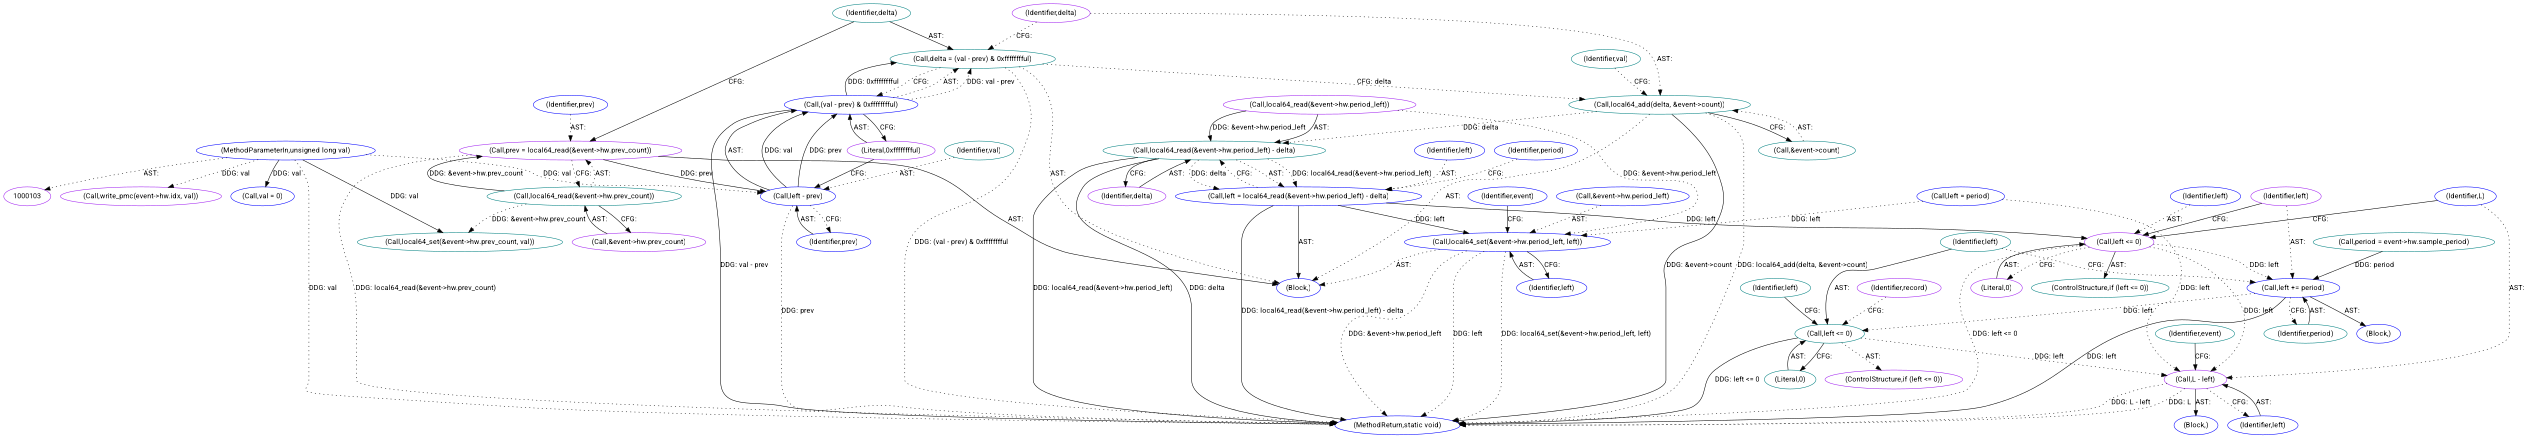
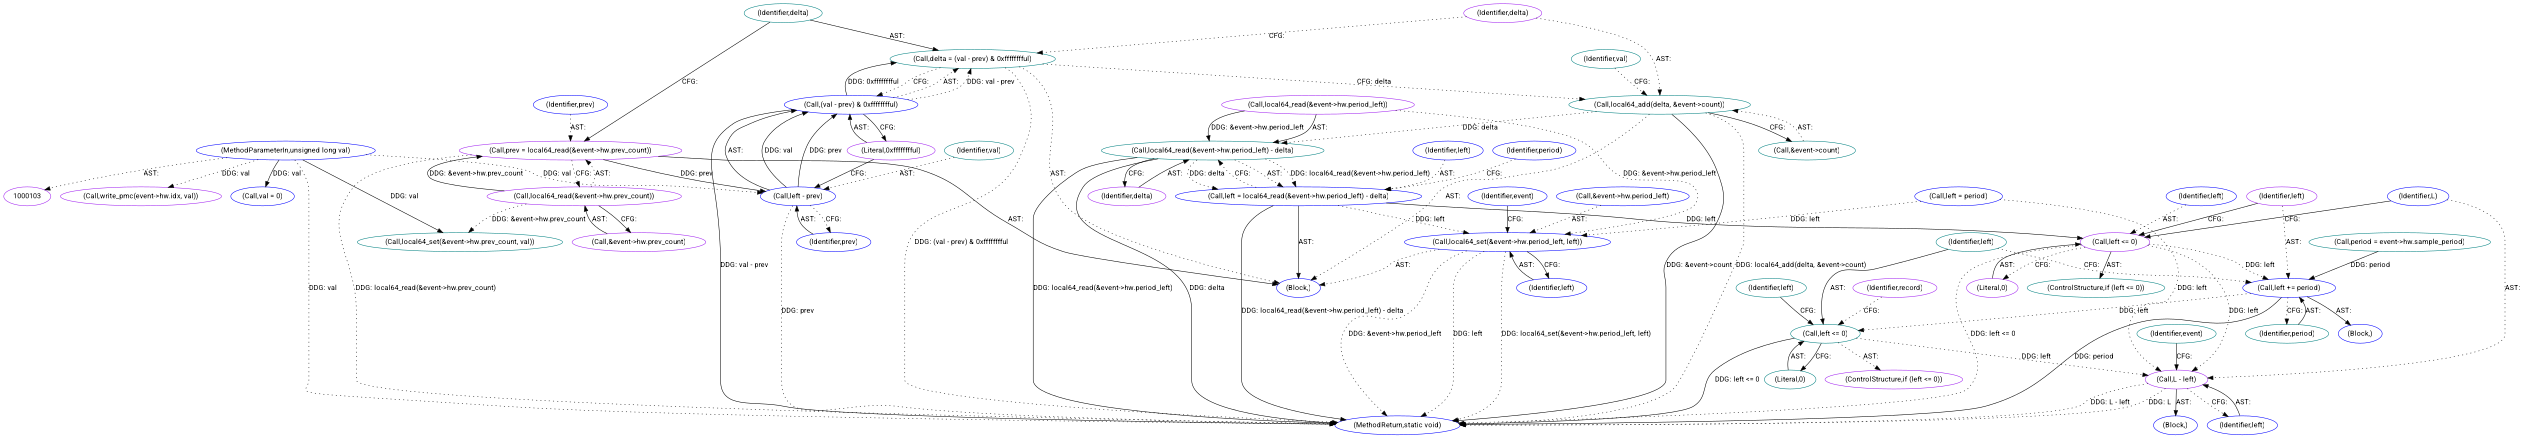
  digraph {
    fontname=Roboto
    node [color=blue fontname=Roboto]
    edge [fontname=Roboto style=dotted]
    n1 [color=teal label="(Call,delta = (val - prev) & 0xfffffffful)"]
    n2 [label="(Call,(val - prev) & 0xfffffffful)"]
    n3 [color=teal label="(Call,local64_add(delta, &event->count))"]
    n4 [label="(Block,)"]
    n5 [label="(MethodReturn,static void)"]
    n6 [color=purple label="(Literal,0xfffffffful)"]
    n7 [color=teal label="(Call,local64_read(&event->hw.period_left) - delta)"]
    n8 [color=teal label="(Call,&event->count)"]
    n9 [label="(Call,left - prev)"]
    n10 [label="(Identifier,prev)"]
    n11 [label="(MethodParameterIn,unsigned long val)"]
    n12 [color=purple label="(Call,write_pmc(event->hw.idx, val))"]
    n13 [label="(Call,val = 0)"]
    n14 [color=teal label="(Call,local64_set(&event->hw.prev_count, val))"]
    1000103 [color=purple]
    n16 [color=purple label="(Call,prev = local64_read(&event->hw.prev_count))"]
-   n17 [color=teal label="(Call,local64_read(&event->hw.prev_count))"]
+   n17 [color=purple label="(Call,local64_read(&event->hw.prev_count))"]
    n18 [color=purple label="(Call,&event->hw.prev_count)"]
    n19 [label="(Call,left = local64_read(&event->hw.period_left) - delta)"]
    n20 [color=purple label="(Identifier,delta)"]
    n21 [color=purple label="(Call,left <= 0)"]
    n22 [label="(Call,local64_set(&event->hw.period_left, left))"]
    n23 [label="(Call,left += period)"]
    n24 [color=purple label="(Call,L - left)"]
    n25 [color=purple label="(Literal,0)"]
    n26 [color=teal label="(ControlStructure,if (left <= 0))"]
    n27 [label="(Identifier,left)"]
    n28 [color=teal label="(Call,left <= 0)"]
    n29 [color=teal label="(Identifier,period)"]
    n30 [label="(Block,)"]
    n31 [label="(Identifier,left)"]
    n32 [label="(Block,)"]
    n33 [color=purple label="(ControlStructure,if (left <= 0))"]
    n34 [color=teal label="(Literal,0)"]
    n35 [label="(Identifier,left)"]
    n36 [label="(Identifier,period)"]
    n37 [label="(Identifier,event)"]
    n38 [color=purple label="(Identifier,left)"]
    n39 [color=purple label="(Identifier,record)"]
    n40 [color=teal label="(Identifier,left)"]
    n41 [label="(Identifier,left)"]
    n42 [label="(Call,&event->hw.period_left)"]
    n43 [label="(Identifier,prev)"]
    n44 [color=teal label="(Call,period = event->hw.sample_period)"]
    n45 [color=teal label="(Identifier,delta)"]
    n46 [color=teal label="(Identifier,val)"]
    n47 [label="(Call,left = period)"]
    n48 [color=teal label="(Identifier,event)"]
    n49 [color=teal label="(Identifier,val)"]
    n50 [color=teal label="(Identifier,left)"]
    n51 [color=purple label="(Call,local64_read(&event->hw.period_left))"]
    n52 [color=purple label="(Identifier,delta)"]
    n53 [label="(Identifier,L)"]
    n1 -> n2 [label="CFG: "]
    n1 -> n3 [label="CFG: delta"]
    n1 -> n4 [label="AST: "]
    n1 -> n5 [label="DDG: (val - prev) & 0xfffffffful"]
    n2 -> n1 [label="AST: "]
    n2 -> n1 [label="DDG: val - prev"]
    n2 -> n1 [label="DDG: 0xfffffffful" style=solid]
    n2 -> n5 [label="DDG: val - prev" style=solid]
    n2 -> n6 [label="CFG: " style=solid]
    n3 -> n4 [label="AST: "]
    n3 -> n5 [label="DDG: &event->count" style=solid]
    n3 -> n5 [label="DDG: local64_add(delta, &event->count)"]
    n3 -> n7 [label="DDG: delta"]
    n3 -> n8 [label="CFG: " style=solid]
    n6 -> n2 [label="AST: " style=solid]
    n6 -> n9 [label="CFG: " style=solid]
    n7 -> n5 [label="DDG: local64_read(&event->hw.period_left)" style=solid]
    n7 -> n5 [label="DDG: delta" style=solid]
    n7 -> n19 [label="AST: "]
    n7 -> n19 [label="DDG: local64_read(&event->hw.period_left)"]
    n7 -> n19 [label="DDG: delta"]
    n7 -> n20 [label="CFG: " style=solid]
    n8 -> n3 [label="AST: "]
    n9 -> n2 [label="AST: " style=solid]
    n9 -> n2 [label="DDG: val" style=solid]
    n9 -> n2 [label="DDG: prev" style=solid]
    n9 -> n5 [label="DDG: prev"]
    n9 -> n10 [label="CFG: "]
    n10 -> n9 [label="AST: " style=solid]
    n11 -> n5 [label="DDG: val"]
    n11 -> n9 [label="DDG: val"]
    n11 -> n12 [label="DDG: val"]
    n11 -> n13 [label="DDG: val" style=solid]
    n11 -> n14 [label="DDG: val" style=solid]
    n11 -> 1000103 [label="AST: "]
    n16 -> n4 [label="AST: " style=solid]
    n16 -> n5 [label="DDG: local64_read(&event->hw.prev_count)"]
    n16 -> n9 [label="DDG: prev" style=solid]
    n16 -> n17 [label="CFG: "]
    n17 -> n14 [label="DDG: &event->hw.prev_count"]
    n17 -> n16 [label="AST: "]
    n17 -> n16 [label="DDG: &event->hw.prev_count" style=solid]
    n17 -> n18 [label="CFG: " style=solid]
    n18 -> n17 [label="AST: " style=solid]
    n19 -> n4 [label="AST: " style=solid]
    n19 -> n5 [label="DDG: local64_read(&event->hw.period_left) - delta" style=solid]
    n19 -> n7 [label="CFG: "]
    n19 -> n21 [label="DDG: left" style=solid]
-   n19 -> n22 [label="DDG: left" style=solid]
+   n19 -> n22 [label="DDG: left"]
    n20 -> n7 [label="AST: " style=solid]
    n21 -> n5 [label="DDG: left <= 0"]
    n21 -> n23 [label="DDG: left"]
    n21 -> n24 [label="DDG: left"]
    n21 -> n25 [label="CFG: "]
    n21 -> n26 [label="AST: " style=solid]
    n22 -> n4 [label="AST: "]
    n22 -> n5 [label="DDG: local64_set(&event->hw.period_left, left)"]
    n22 -> n5 [label="DDG: &event->hw.period_left"]
    n22 -> n5 [label="DDG: left"]
    n22 -> n27 [label="CFG: " style=solid]
-   n23 -> n5 [label="DDG: left" style=solid]
+   n23 -> n5 [label="DDG: period" style=solid]
    n23 -> n28 [label="DDG: left"]
    n23 -> n29 [label="CFG: "]
    n23 -> n30 [label="AST: " style=solid]
    n24 -> n5 [label="DDG: L - left"]
    n24 -> n5 [label="DDG: L"]
    n24 -> n31 [label="CFG: "]
    n24 -> n32 [label="AST: " style=solid]
    n25 -> n21 [label="AST: " style=solid]
    n27 -> n22 [label="AST: " style=solid]
    n28 -> n5 [label="DDG: left <= 0" style=solid]
    n28 -> n24 [label="DDG: left"]
    n28 -> n33 [label="AST: "]
    n28 -> n34 [label="CFG: " style=solid]
    n29 -> n23 [label="AST: " style=solid]
    n31 -> n24 [label="AST: " style=solid]
    n34 -> n28 [label="AST: " style=solid]
    n35 -> n19 [label="AST: "]
    n36 -> n19 [label="CFG: "]
    n37 -> n22 [label="CFG: " style=solid]
    n38 -> n21 [label="CFG: " style=solid]
    n38 -> n23 [label="AST: "]
    n39 -> n28 [label="CFG: "]
    n40 -> n28 [label="CFG: " style=solid]
    n41 -> n21 [label="AST: "]
    n42 -> n22 [label="AST: "]
    n43 -> n16 [label="AST: "]
    n44 -> n23 [label="DDG: period" style=solid]
    n45 -> n1 [label="AST: " style=solid]
    n45 -> n16 [label="CFG: " style=solid]
    n46 -> n3 [label="CFG: "]
    n47 -> n22 [label="DDG: left"]
    n47 -> n24 [label="DDG: left"]
    n48 -> n24 [label="CFG: " style=solid]
    n49 -> n9 [label="AST: "]
    n50 -> n23 [label="CFG: "]
    n50 -> n28 [label="AST: " style=solid]
    n51 -> n7 [label="AST: " style=solid]
    n51 -> n7 [label="DDG: &event->hw.period_left" style=solid]
    n51 -> n22 [label="DDG: &event->hw.period_left"]
    n52 -> n1 [label="CFG: "]
    n52 -> n3 [label="AST: "]
    n53 -> n21 [label="CFG: " style=solid]
    n53 -> n24 [label="AST: "]
  }
